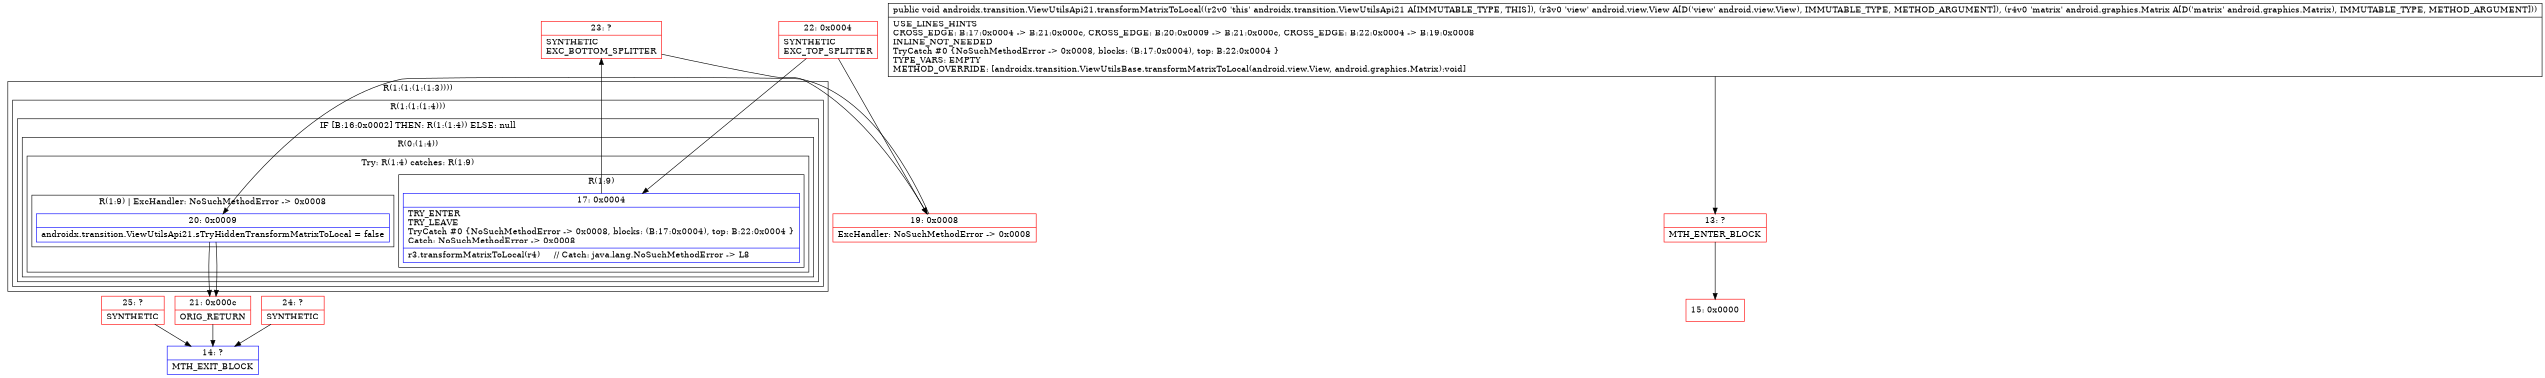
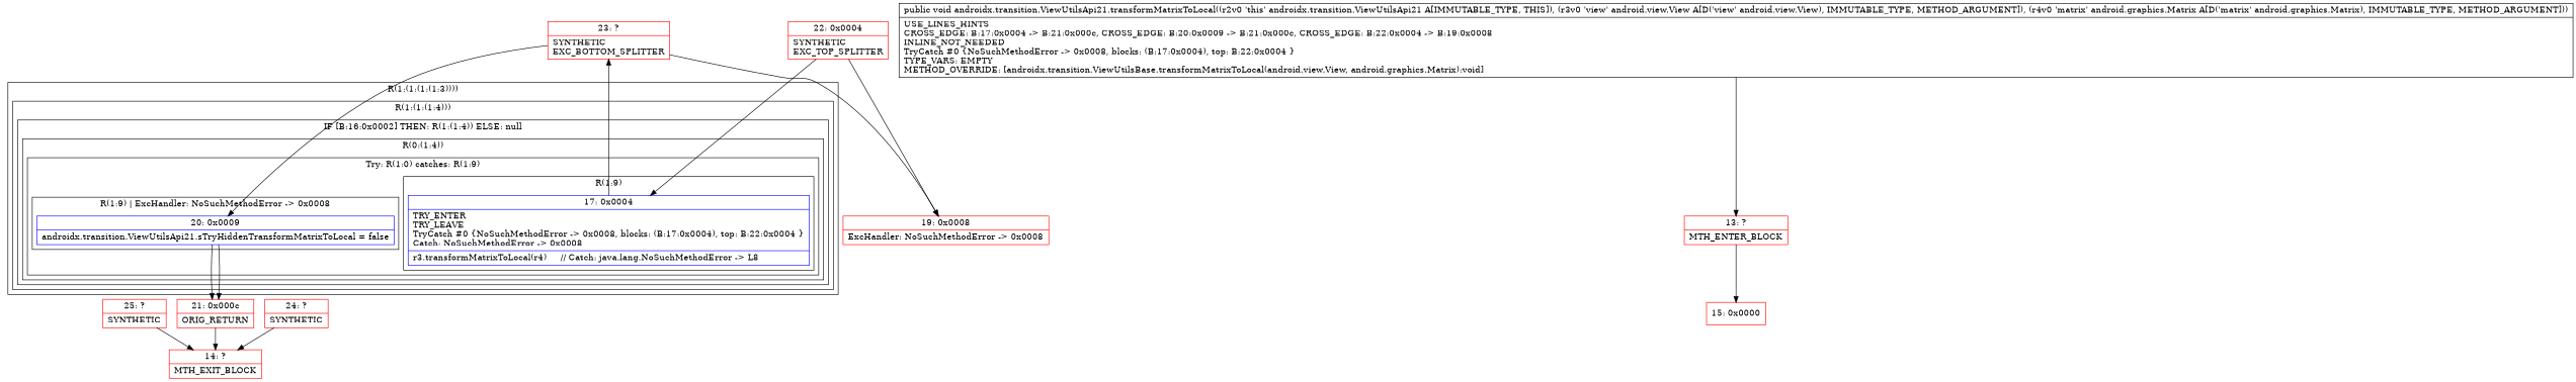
  digraph {
    node [color=red shape=record]
    n1 [color=blue label="{17\:\ 0x0004|TRY_ENTER\lTRY_LEAVE\lTryCatch #0 \{NoSuchMethodError \-\> 0x0008, blocks: (B:17:0x0004), top: B:22:0x0004 \}\lCatch: NoSuchMethodError \-\> 0x0008\l|r3.transformMatrixToLocal(r4)     \/\/ Catch: java.lang.NoSuchMethodError \-\> L8\l}"]
    n2 [color=blue label="{20\:\ 0x0009|androidx.transition.ViewUtilsApi21.sTryHiddenTransformMatrixToLocal = false\l}"]
    n3 [label="{23\:\ ?|SYNTHETIC\lEXC_BOTTOM_SPLITTER\l}"]
    n4 [label="{21\:\ 0x000c|ORIG_RETURN\l}"]
    n5 [label="{22\:\ 0x0004|SYNTHETIC\lEXC_TOP_SPLITTER\l}"]
    n6 [label="{19\:\ 0x0008|ExcHandler: NoSuchMethodError \-\> 0x0008\l}"]
    n7 [label="{24\:\ ?|SYNTHETIC\l}"]
-   n8 [color=blue label="{14\:\ ?|MTH_EXIT_BLOCK\l}"]
+   n8 [label="{14\:\ ?|MTH_EXIT_BLOCK\l}"]
    n9 [label="{25\:\ ?|SYNTHETIC\l}"]
    n10 [label="{13\:\ ?|MTH_ENTER_BLOCK\l}"]
    n11 [label="{15\:\ 0x0000}"]
    n12 [label="{public void androidx.transition.ViewUtilsApi21.transformMatrixToLocal((r2v0 'this' androidx.transition.ViewUtilsApi21 A[IMMUTABLE_TYPE, THIS]), (r3v0 'view' android.view.View A[D('view' android.view.View), IMMUTABLE_TYPE, METHOD_ARGUMENT]), (r4v0 'matrix' android.graphics.Matrix A[D('matrix' android.graphics.Matrix), IMMUTABLE_TYPE, METHOD_ARGUMENT]))  | USE_LINES_HINTS\lCROSS_EDGE: B:17:0x0004 \-\> B:21:0x000c, CROSS_EDGE: B:20:0x0009 \-\> B:21:0x000c, CROSS_EDGE: B:22:0x0004 \-\> B:19:0x0008\lINLINE_NOT_NEEDED\lTryCatch #0 \{NoSuchMethodError \-\> 0x0008, blocks: (B:17:0x0004), top: B:22:0x0004 \}\lTYPE_VARS: EMPTY\lMETHOD_OVERRIDE: [androidx.transition.ViewUtilsBase.transformMatrixToLocal(android.view.View, android.graphics.Matrix):void]\l}" color=""]
    subgraph cluster_1 {
      label="R(1:(1:(1:(1:3))))"
      subgraph cluster_2 {
        label="R(1:(1:(1:4)))"
        subgraph cluster_3 {
          label="IF [B:16:0x0002] THEN: R(1:(1:4)) ELSE: null"
          subgraph cluster_4 {
            label="R(0:(1:4))"
            subgraph cluster_5 {
-             label="Try: R(1:4) catches: R(1:9)"
+             label="Try: R(1:0) catches: R(1:9)"
              subgraph cluster_6 {
                label="R(1:9)"
                n1
              }
              subgraph cluster_7 {
                label="R(1:9) | ExcHandler: NoSuchMethodError \-\> 0x0008\l"
                n2
              }
            }
          }
        }
      }
    }
    subgraph cluster_8 {
      label="R(1:9) | ExcHandler: NoSuchMethodError \-\> 0x0008\l"
    }
    n1 -> n3
    n2 -> n4
    n2 -> n4
    n3 -> n6
    n4 -> n8
    n5 -> n1
    n5 -> n6
-   n6 -> n2
+   n3 -> n2
    n7 -> n8
    n9 -> n8
    n10 -> n11
    n12 -> n10
  }
